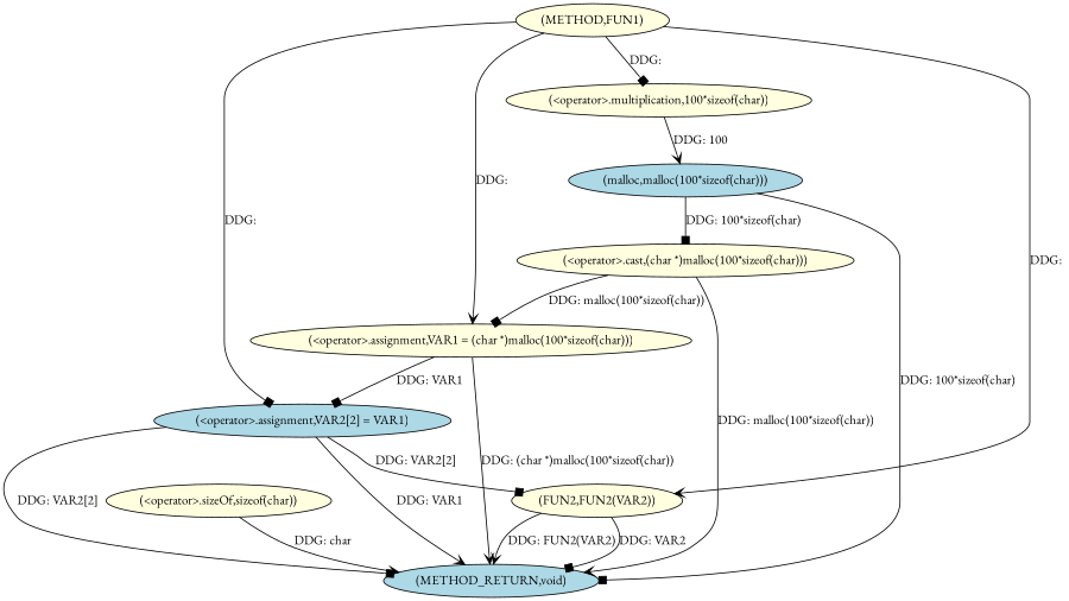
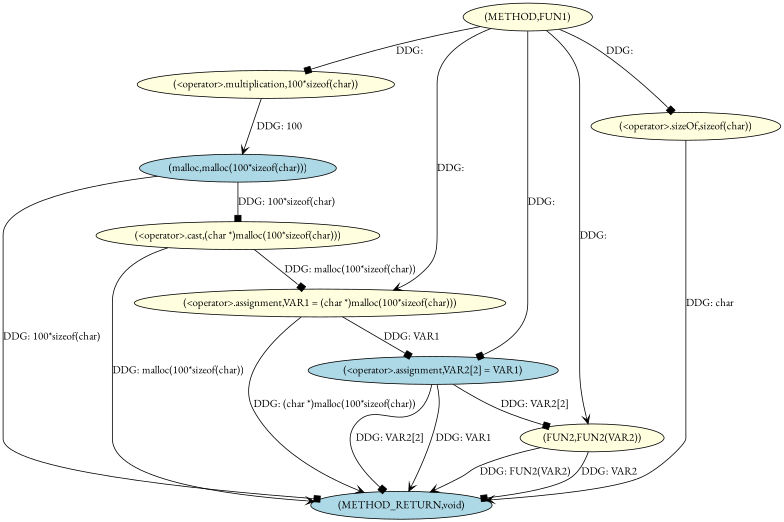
  digraph {
    fontname="EB Garamond"
    node [fillcolor=lightyellow fontname="EB Garamond" style=filled]
    edge [arrowhead=box fontname="EB Garamond"]
    n1 [label="(METHOD,FUN1)"]
    n2 [label="(<operator>.assignment,VAR1 = (char *)malloc(100*sizeof(char)))"]
    n3 [label="(<operator>.multiplication,100*sizeof(char))"]
    n4 [label="(<operator>.sizeOf,sizeof(char))"]
    n5 [fillcolor=lightblue label="(<operator>.assignment,VAR2[2] = VAR1)"]
    n6 [label="(FUN2,FUN2(VAR2))"]
    n7 [fillcolor=lightblue label="(METHOD_RETURN,void)"]
    n8 [fillcolor=lightblue label="(malloc,malloc(100*sizeof(char)))"]
    n9 [label="(<operator>.cast,(char *)malloc(100*sizeof(char)))"]
    n1 -> n2 [arrowhead=vee label="DDG: "]
    n1 -> n3 [label="DDG: "]
+   n1 -> n4 [label="DDG: "]
    n1 -> n5 [label="DDG: "]
    n1 -> n6 [arrowhead=vee label="DDG: "]
    n2 -> n5 [label="DDG: VAR1"]
    n2 -> n7 [arrowhead=vee label="DDG: (char *)malloc(100*sizeof(char))"]
    n3 -> n8 [arrowhead=vee label="DDG: 100"]
    n4 -> n7 [arrowhead=vee label="DDG: char"]
    n5 -> n6 [label="DDG: VAR2[2]"]
    n5 -> n7 [arrowhead=vee label="DDG: VAR1"]
    n5 -> n7 [label="DDG: VAR2[2]"]
    n6 -> n7 [arrowhead=vee label="DDG: FUN2(VAR2)"]
    n6 -> n7 [label="DDG: VAR2"]
    n8 -> n7 [label="DDG: 100*sizeof(char)"]
    n8 -> n9 [label="DDG: 100*sizeof(char)"]
    n9 -> n2 [label="DDG: malloc(100*sizeof(char))"]
    n9 -> n7 [arrowhead=vee label="DDG: malloc(100*sizeof(char))"]
  }
